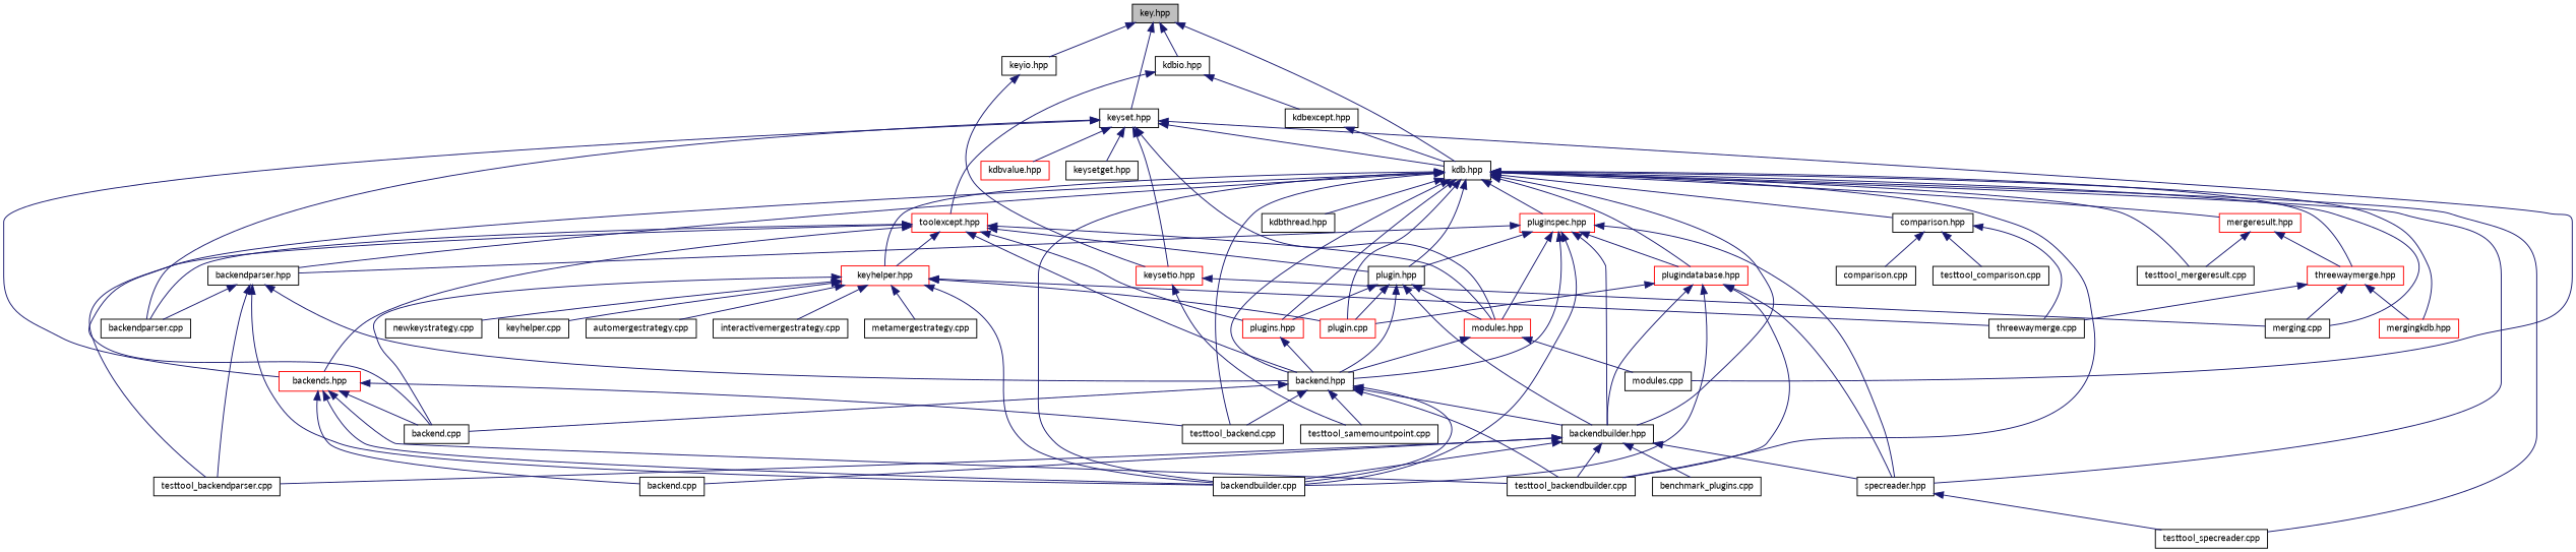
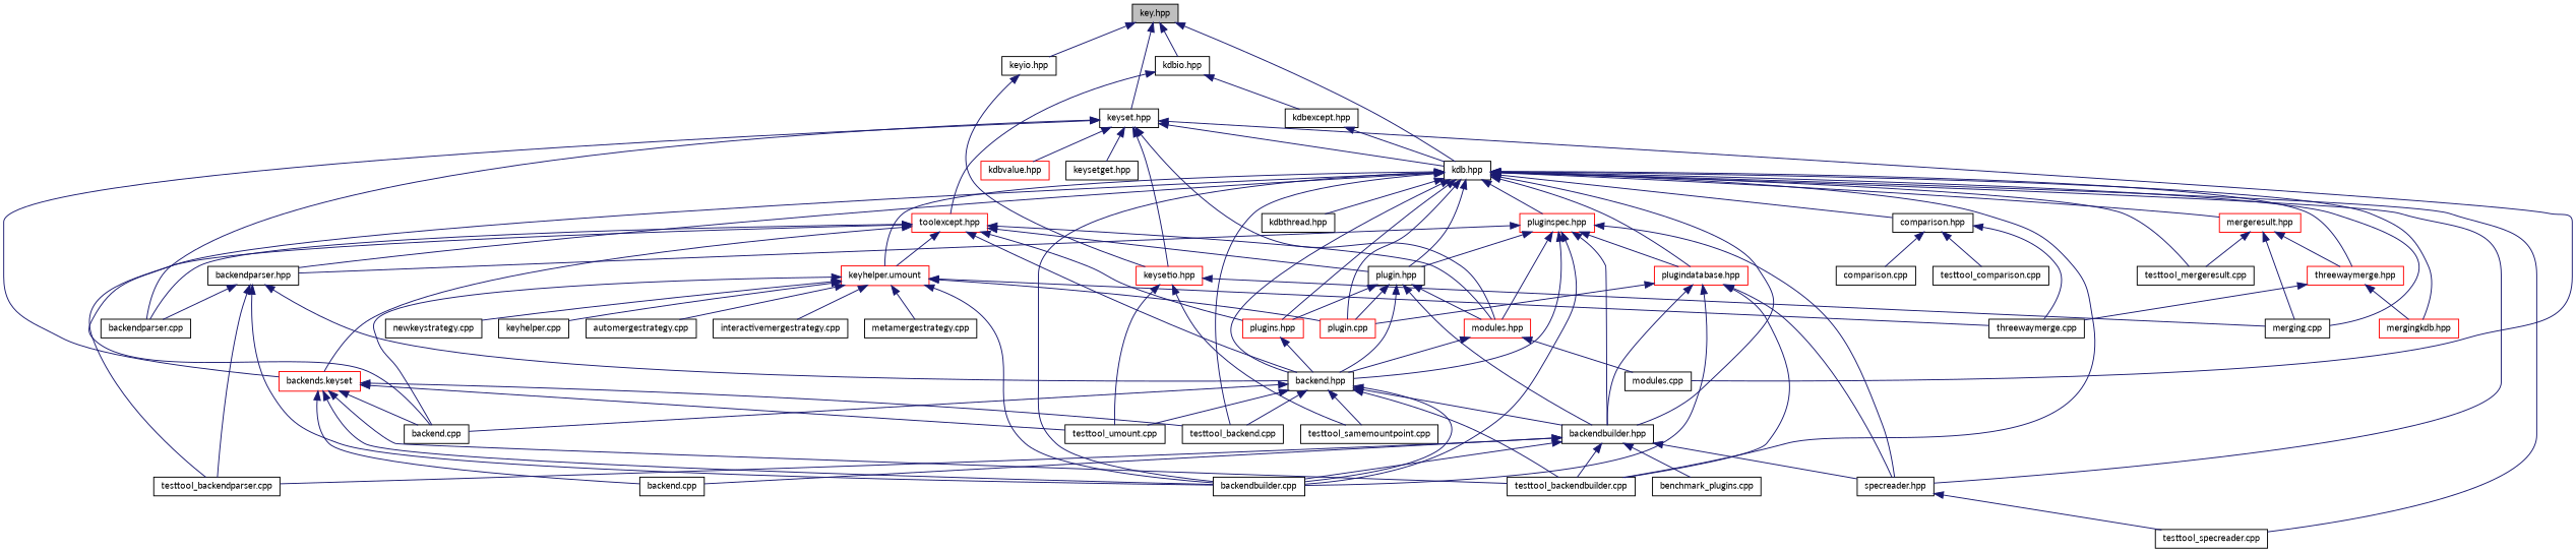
  digraph {
    fontname=Lato
    node [color=black fillcolor=white fontname=Lato fontsize=10 shape=record style=filled]
    edge [color=midnightblue dir=back fontname=Lato fontsize=10 labelfontname=Helvetica labelfontsize=10 style=solid]
    n1 [fillcolor=grey75 fontcolor=black height=0.2 label="key.hpp" width=0.4]
    n2 [height=0.2 label="kdb.hpp" width=0.4]
    n3 [height=0.2 label="kdbio.hpp" width=0.4]
    n4 [height=0.2 label="keyio.hpp" width=0.4]
    n5 [height=0.2 label="keyset.hpp" width=0.4]
    n6 [height=0.2 label="merging.cpp" width=0.4]
    n7 [height=0.2 label="backend.hpp" width=0.4]
    n8 [height=0.2 label="backendbuilder.hpp" width=0.4]
    n9 [height=0.2 label="specreader.hpp" width=0.4]
    n10 [height=0.2 label="testtool_specreader.cpp" width=0.4]
    n11 [height=0.2 label="backendbuilder.cpp" width=0.4]
    n12 [height=0.2 label="testtool_backendbuilder.cpp" width=0.4]
    n13 [height=0.2 label="backend.cpp" width=0.4]
    n14 [height=0.2 label="testtool_backend.cpp" width=0.4]
    n15 [height=0.2 label="backendparser.hpp" width=0.4]
    n16 [height=0.2 label="comparison.hpp" width=0.4]
-   n17 [color=red height=0.2 label="keyhelper.hpp" width=0.4]
+   n17 [color=red height=0.2 label="keyhelper.umount" width=0.4]
    n18 [color=red height=0.2 label="plugin.cpp" width=0.4]
    n19 [color=red height=0.2 label="mergeresult.hpp" width=0.4]
    n20 [color=red height=0.2 label="threewaymerge.hpp" width=0.4]
    n21 [color=red height=0.2 label="mergingkdb.hpp" width=0.4]
    n22 [height=0.2 label="testtool_mergeresult.cpp" width=0.4]
    n23 [height=0.2 label="plugin.hpp" width=0.4]
    n24 [color=red height=0.2 label="plugins.hpp" width=0.4]
    n25 [color=red height=0.2 label="plugindatabase.hpp" width=0.4]
    n26 [color=red height=0.2 label="pluginspec.hpp" width=0.4]
    n27 [height=0.2 label="kdbthread.hpp" width=0.4]
    n28 [color=red height=0.2 label="toolexcept.hpp" width=0.4]
    n29 [height=0.2 label="kdbexcept.hpp" width=0.4]
    n30 [color=red height=0.2 label="keysetio.hpp" width=0.4]
    n31 [height=0.2 label="backendparser.cpp" width=0.4]
    n32 [color=red height=0.2 label="modules.hpp" width=0.4]
    n33 [height=0.2 label="modules.cpp" width=0.4]
-   n34 [color=red height=0.2 label="backends.hpp" width=0.4]
+   n34 [color=red height=0.2 label="backends.keyset" width=0.4]
    n35 [color=red height=0.2 label="kdbvalue.hpp" width=0.4]
    n36 [height=0.2 label="keysetget.hpp" width=0.4]
    n37 [height=0.2 label="testtool_samemountpoint.cpp" width=0.4]
+   n38 [height=0.2 label="testtool_umount.cpp" width=0.4]
    n39 [height=0.2 label="benchmark_plugins.cpp" width=0.4]
    n40 [height=0.2 label="backend.cpp" width=0.4]
    n41 [height=0.2 label="testtool_backendparser.cpp" width=0.4]
    n42 [height=0.2 label="comparison.cpp" width=0.4]
    n43 [height=0.2 label="threewaymerge.cpp" width=0.4]
    n44 [height=0.2 label="testtool_comparison.cpp" width=0.4]
    n45 [height=0.2 label="keyhelper.cpp" width=0.4]
    n46 [height=0.2 label="automergestrategy.cpp" width=0.4]
    n47 [height=0.2 label="interactivemergestrategy.cpp" width=0.4]
    n48 [height=0.2 label="metamergestrategy.cpp" width=0.4]
    n49 [height=0.2 label="newkeystrategy.cpp" width=0.4]
    n1 -> n2
    n1 -> n3
    n1 -> n4
    n1 -> n5
    n2 -> n6
    n2 -> n7
    n2 -> n8
    n2 -> n9
    n2 -> n10
    n2 -> n11
    n2 -> n12
    n2 -> n13
    n2 -> n14
    n2 -> n15
    n2 -> n16
    n2 -> n17
    n2 -> n18
    n2 -> n19
    n2 -> n20
    n2 -> n21
    n2 -> n22
    n2 -> n23
    n2 -> n24
    n2 -> n25
    n2 -> n26
    n2 -> n27
    n3 -> n28
    n3 -> n29
    n4 -> n30
    n5 -> n2
    n5 -> n30
    n5 -> n31
    n5 -> n32
    n5 -> n33
    n5 -> n34
    n5 -> n35
    n5 -> n36
    n7 -> n8
    n7 -> n11
    n7 -> n12
    n7 -> n13
    n7 -> n14
    n7 -> n37
+   n7 -> n38
    n8 -> n9
    n8 -> n11
    n8 -> n12
    n8 -> n39
    n8 -> n40
    n8 -> n41
    n9 -> n10
    n15 -> n7
    n15 -> n11
    n15 -> n31
    n15 -> n41
    n16 -> n42
    n16 -> n43
    n16 -> n44
    n17 -> n11
    n17 -> n13
    n17 -> n18
    n17 -> n43
    n17 -> n45
    n17 -> n46
    n17 -> n47
    n17 -> n48
    n17 -> n49
    n19 -> n20
    n19 -> n22
-   n20 -> n6
+   n19 -> n6
    n20 -> n21
    n20 -> n43
    n23 -> n7
    n23 -> n8
    n23 -> n18
    n23 -> n24
    n23 -> n32
    n24 -> n7
    n25 -> n8
    n25 -> n9
    n25 -> n11
    n25 -> n12
    n25 -> n18
    n26 -> n7
    n26 -> n8
    n26 -> n9
    n26 -> n11
    n26 -> n15
    n26 -> n23
    n26 -> n25
    n26 -> n32
    n28 -> n7
    n28 -> n17
    n28 -> n23
    n28 -> n24
    n28 -> n31
    n28 -> n32
    n28 -> n34
    n28 -> n41
    n29 -> n2
    n30 -> n6
    n30 -> n37
+   n30 -> n38
    n32 -> n7
    n32 -> n33
    n34 -> n11
    n34 -> n12
    n34 -> n13
    n34 -> n14
+   n34 -> n38
    n34 -> n40
  }
